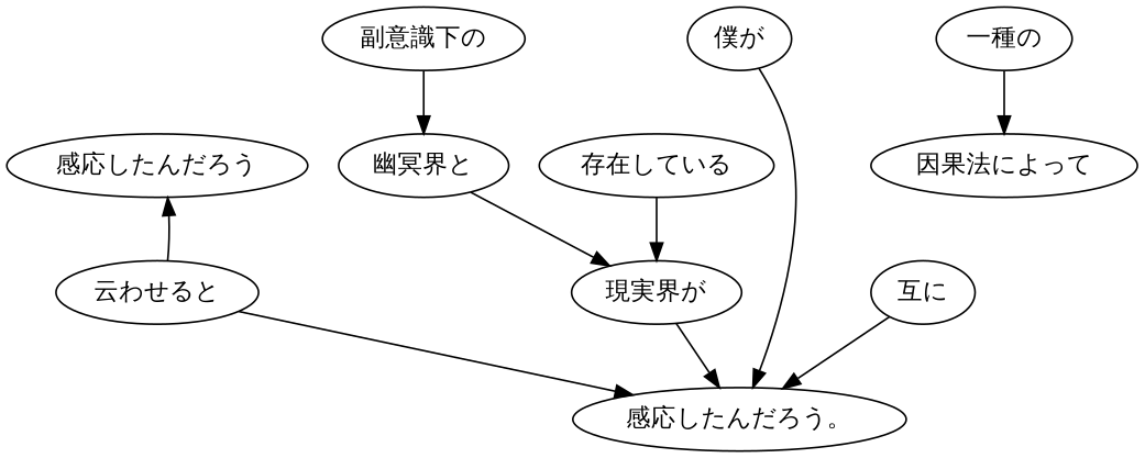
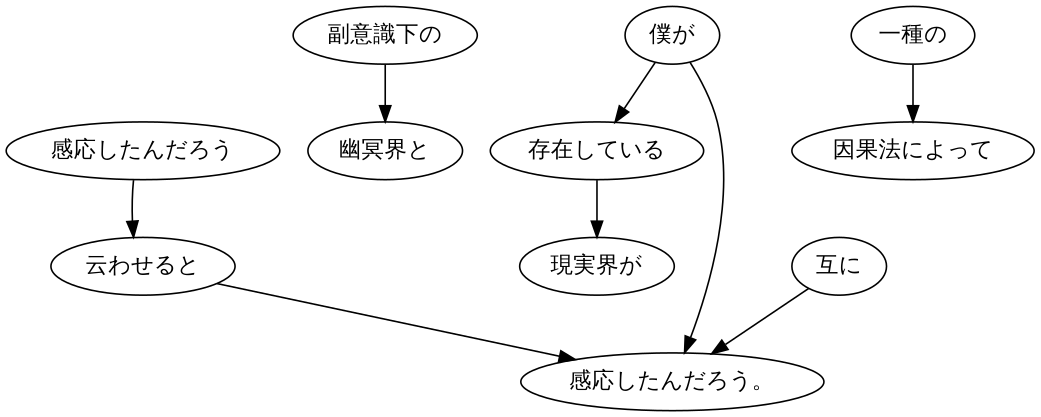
  digraph {
    fontname="Playfair Display"
    node [fontname="Playfair Display"]
    edge [fontname="Playfair Display"]
    n1 [label="感応したんだろう"]
    n2 [label="云わせると"]
    n3 [label="感応したんだろう。"]
    n4 [label="副意識下の"]
    n5 [label="幽冥界と"]
    n6 [label="現実界が"]
    n7 [label="僕が"]
    n8 [label="存在している"]
    n9 [label="一種の"]
    n10 [label="因果法によって"]
    n11 [label="互に"]
-   n2 -> n1
+   n1 -> n2
    n2 -> n3
    n4 -> n5
-   n5 -> n6
-   n6 -> n3
    n7 -> n3
+   n7 -> n8
    n8 -> n6
    n9 -> n10
    n11 -> n3
  }
